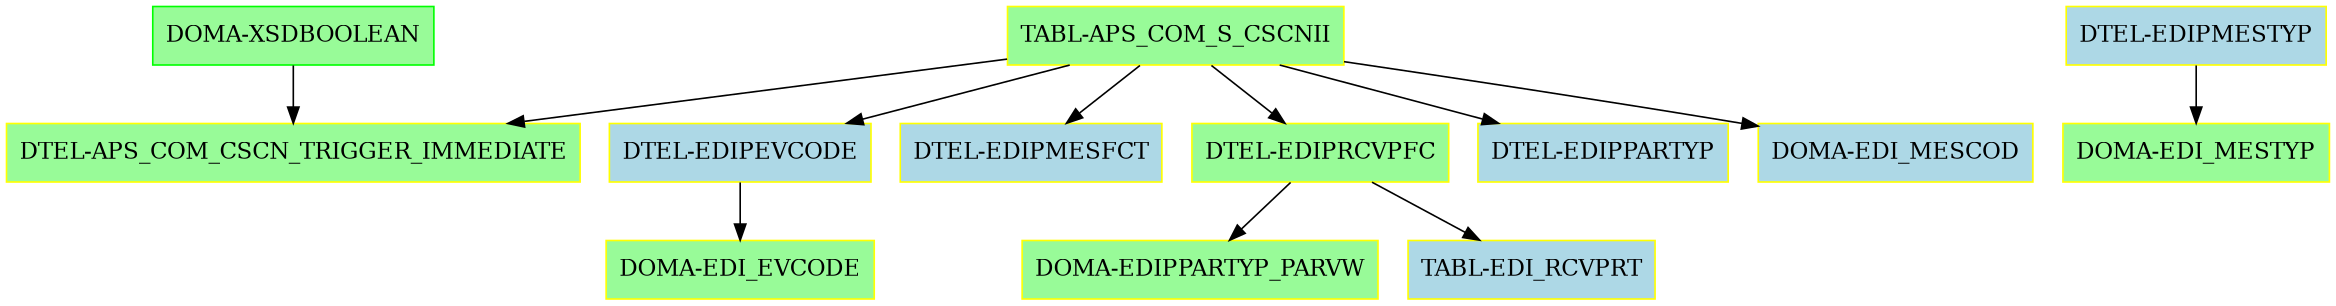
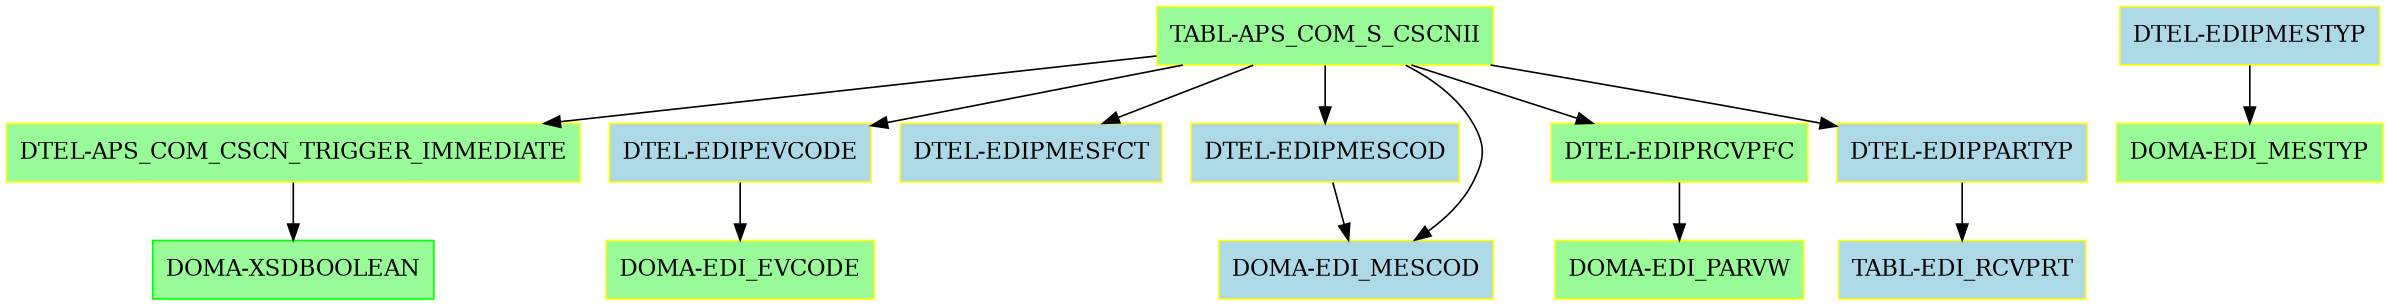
  digraph {
    node [color=yellow fillcolor=palegreen shape=box style=filled]
    "TABL-APS_COM_S_CSCNII"
    "DTEL-APS_COM_CSCN_TRIGGER_IMMEDIATE"
    "DTEL-EDIPEVCODE" [fillcolor=lightblue]
    "DTEL-EDIPMESFCT" [fillcolor=lightblue]
+   "DTEL-EDIPMESCOD" [fillcolor=lightblue]
    "DTEL-EDIPRCVPFC"
    "DTEL-EDIPPARTYP" [fillcolor=lightblue]
    "DOMA-EDI_MESCOD" [fillcolor=lightblue]
    "DOMA-XSDBOOLEAN" [color=green]
    "DOMA-EDI_EVCODE"
    "DOMA-EDI_MESTYP"
    "DTEL-EDIPMESTYP" [fillcolor=lightblue]
-   "DOMA-EDI_PARVW" [label="DOMA-EDIPPARTYP_PARVW"]
+   "DOMA-EDI_PARVW"
    n14 [fillcolor=lightblue label="TABL-EDI_RCVPRT"]
    "TABL-APS_COM_S_CSCNII" -> "DTEL-APS_COM_CSCN_TRIGGER_IMMEDIATE"
    "TABL-APS_COM_S_CSCNII" -> "DTEL-EDIPEVCODE"
    "TABL-APS_COM_S_CSCNII" -> "DTEL-EDIPMESFCT"
+   "TABL-APS_COM_S_CSCNII" -> "DTEL-EDIPMESCOD"
    "TABL-APS_COM_S_CSCNII" -> "DTEL-EDIPRCVPFC"
    "TABL-APS_COM_S_CSCNII" -> "DTEL-EDIPPARTYP"
    "TABL-APS_COM_S_CSCNII" -> "DOMA-EDI_MESCOD"
-   "DOMA-XSDBOOLEAN" -> "DTEL-APS_COM_CSCN_TRIGGER_IMMEDIATE"
+   "DTEL-APS_COM_CSCN_TRIGGER_IMMEDIATE" -> "DOMA-XSDBOOLEAN"
    "DTEL-EDIPEVCODE" -> "DOMA-EDI_EVCODE"
+   "DTEL-EDIPMESCOD" -> "DOMA-EDI_MESCOD"
    "DTEL-EDIPRCVPFC" -> "DOMA-EDI_PARVW"
-   "DTEL-EDIPRCVPFC" -> n14
+   "DTEL-EDIPPARTYP" -> n14
    "DTEL-EDIPMESTYP" -> "DOMA-EDI_MESTYP"
  }
